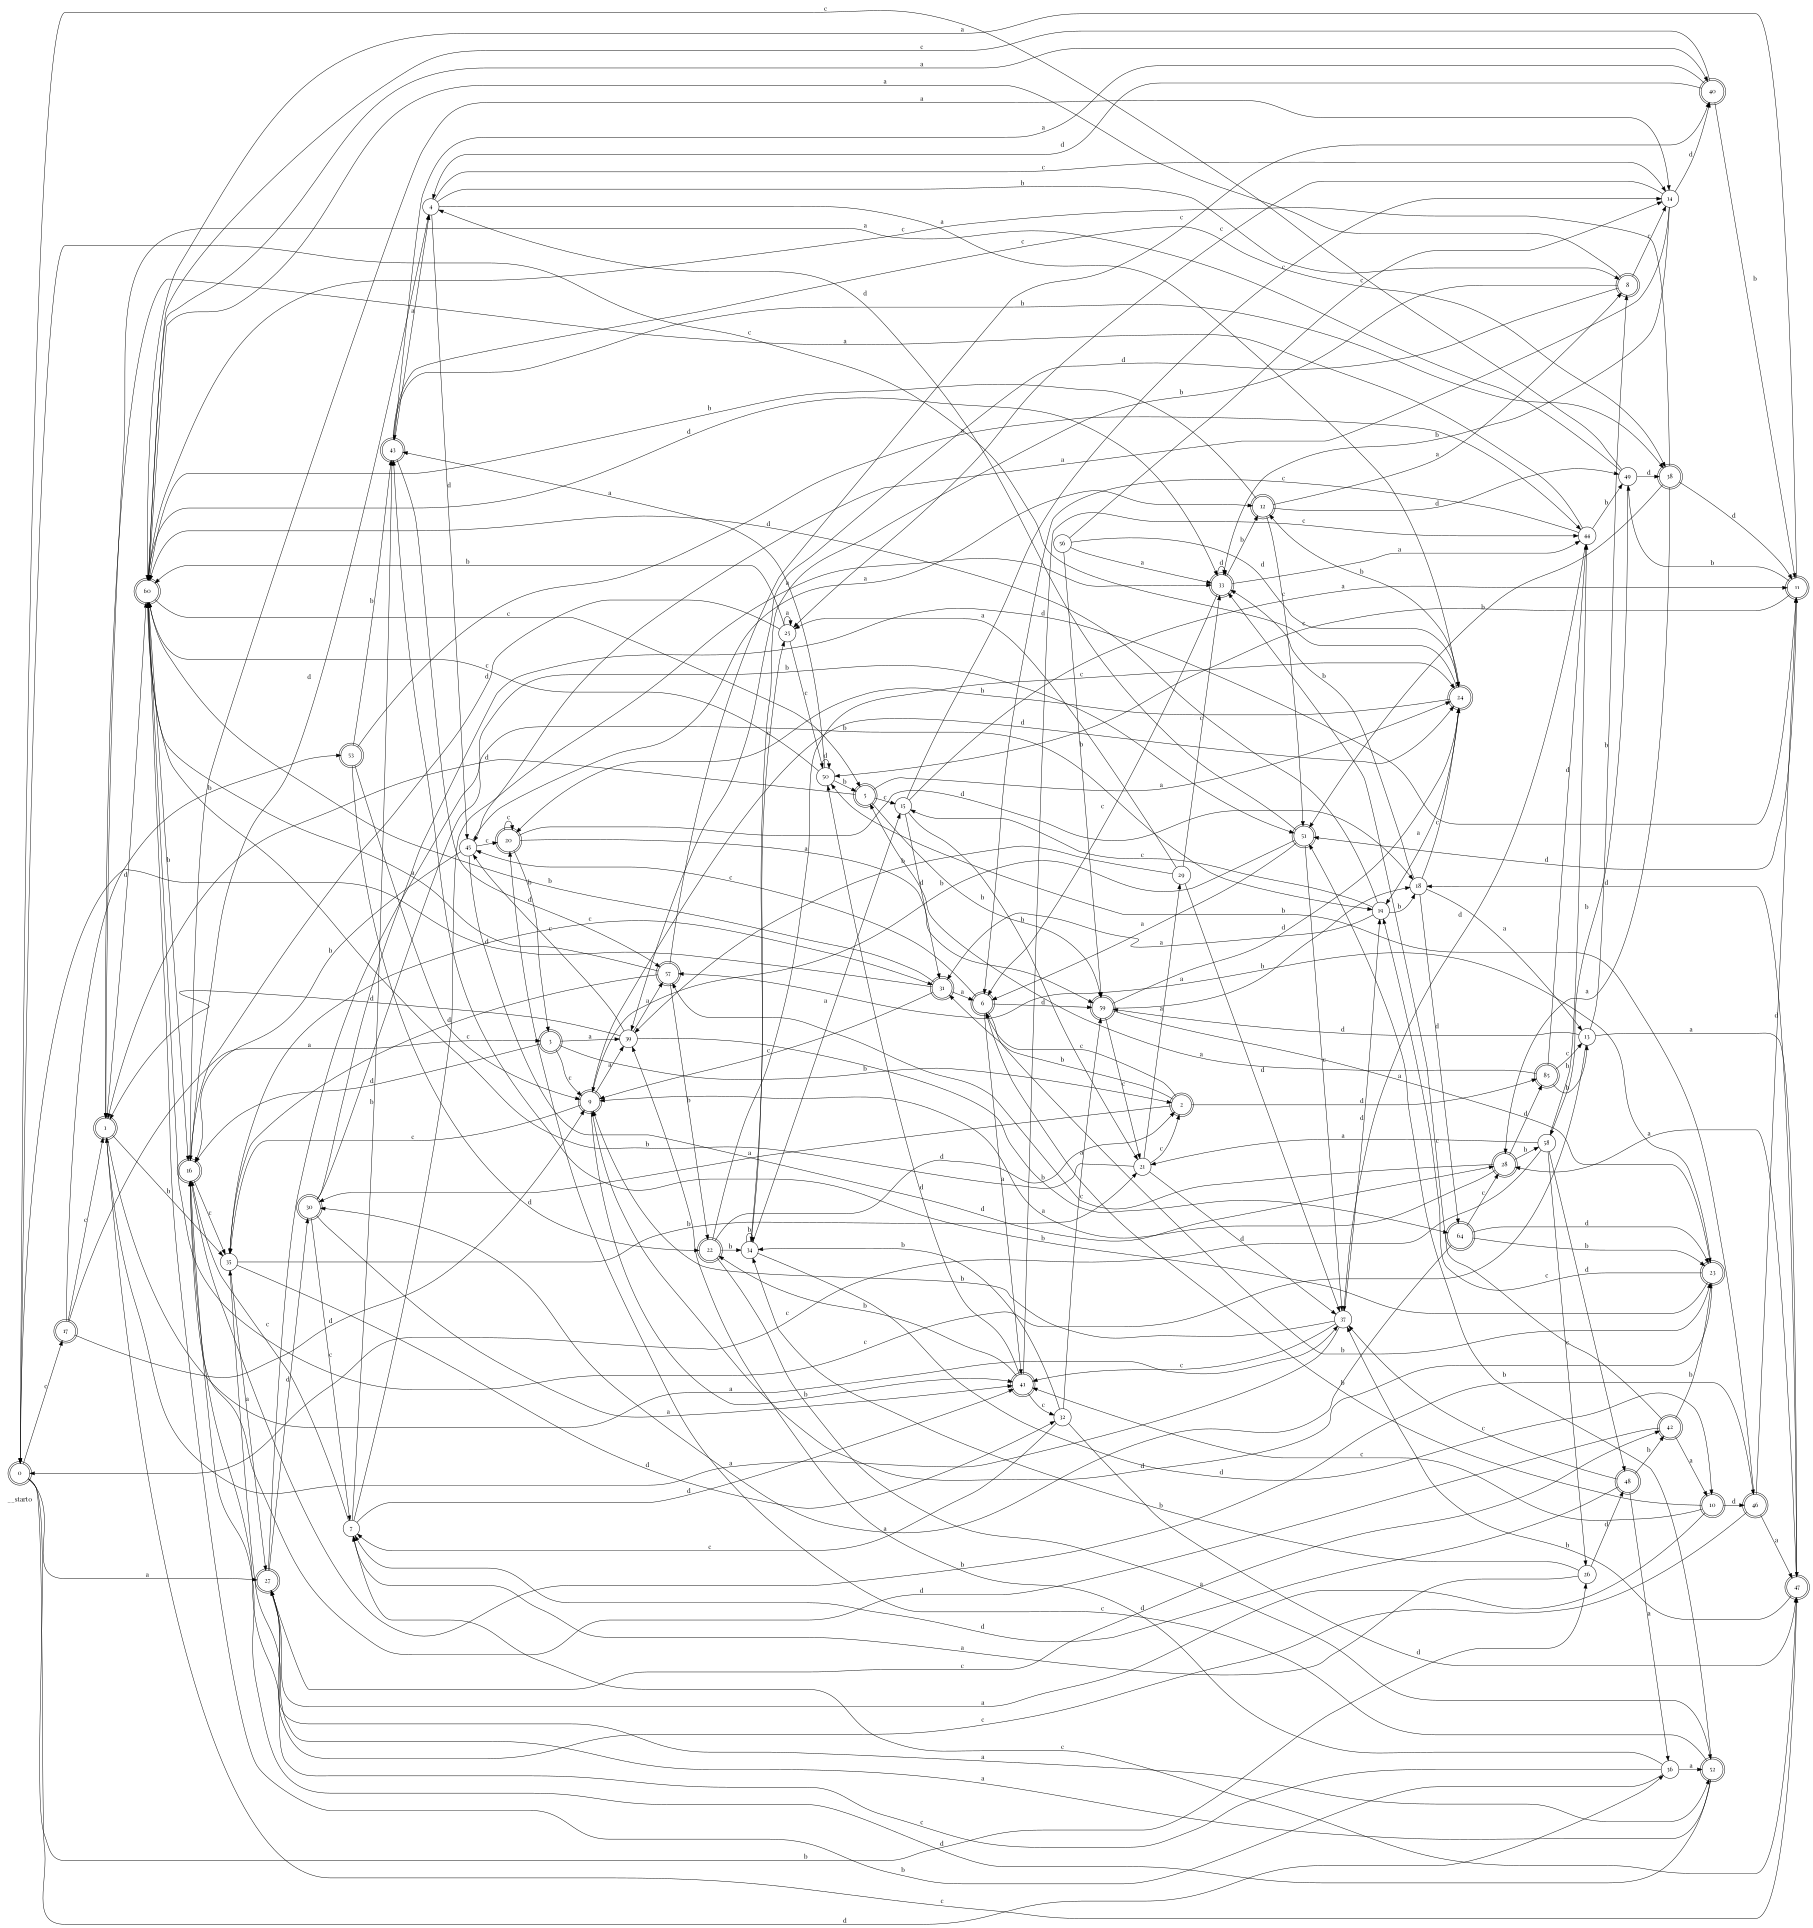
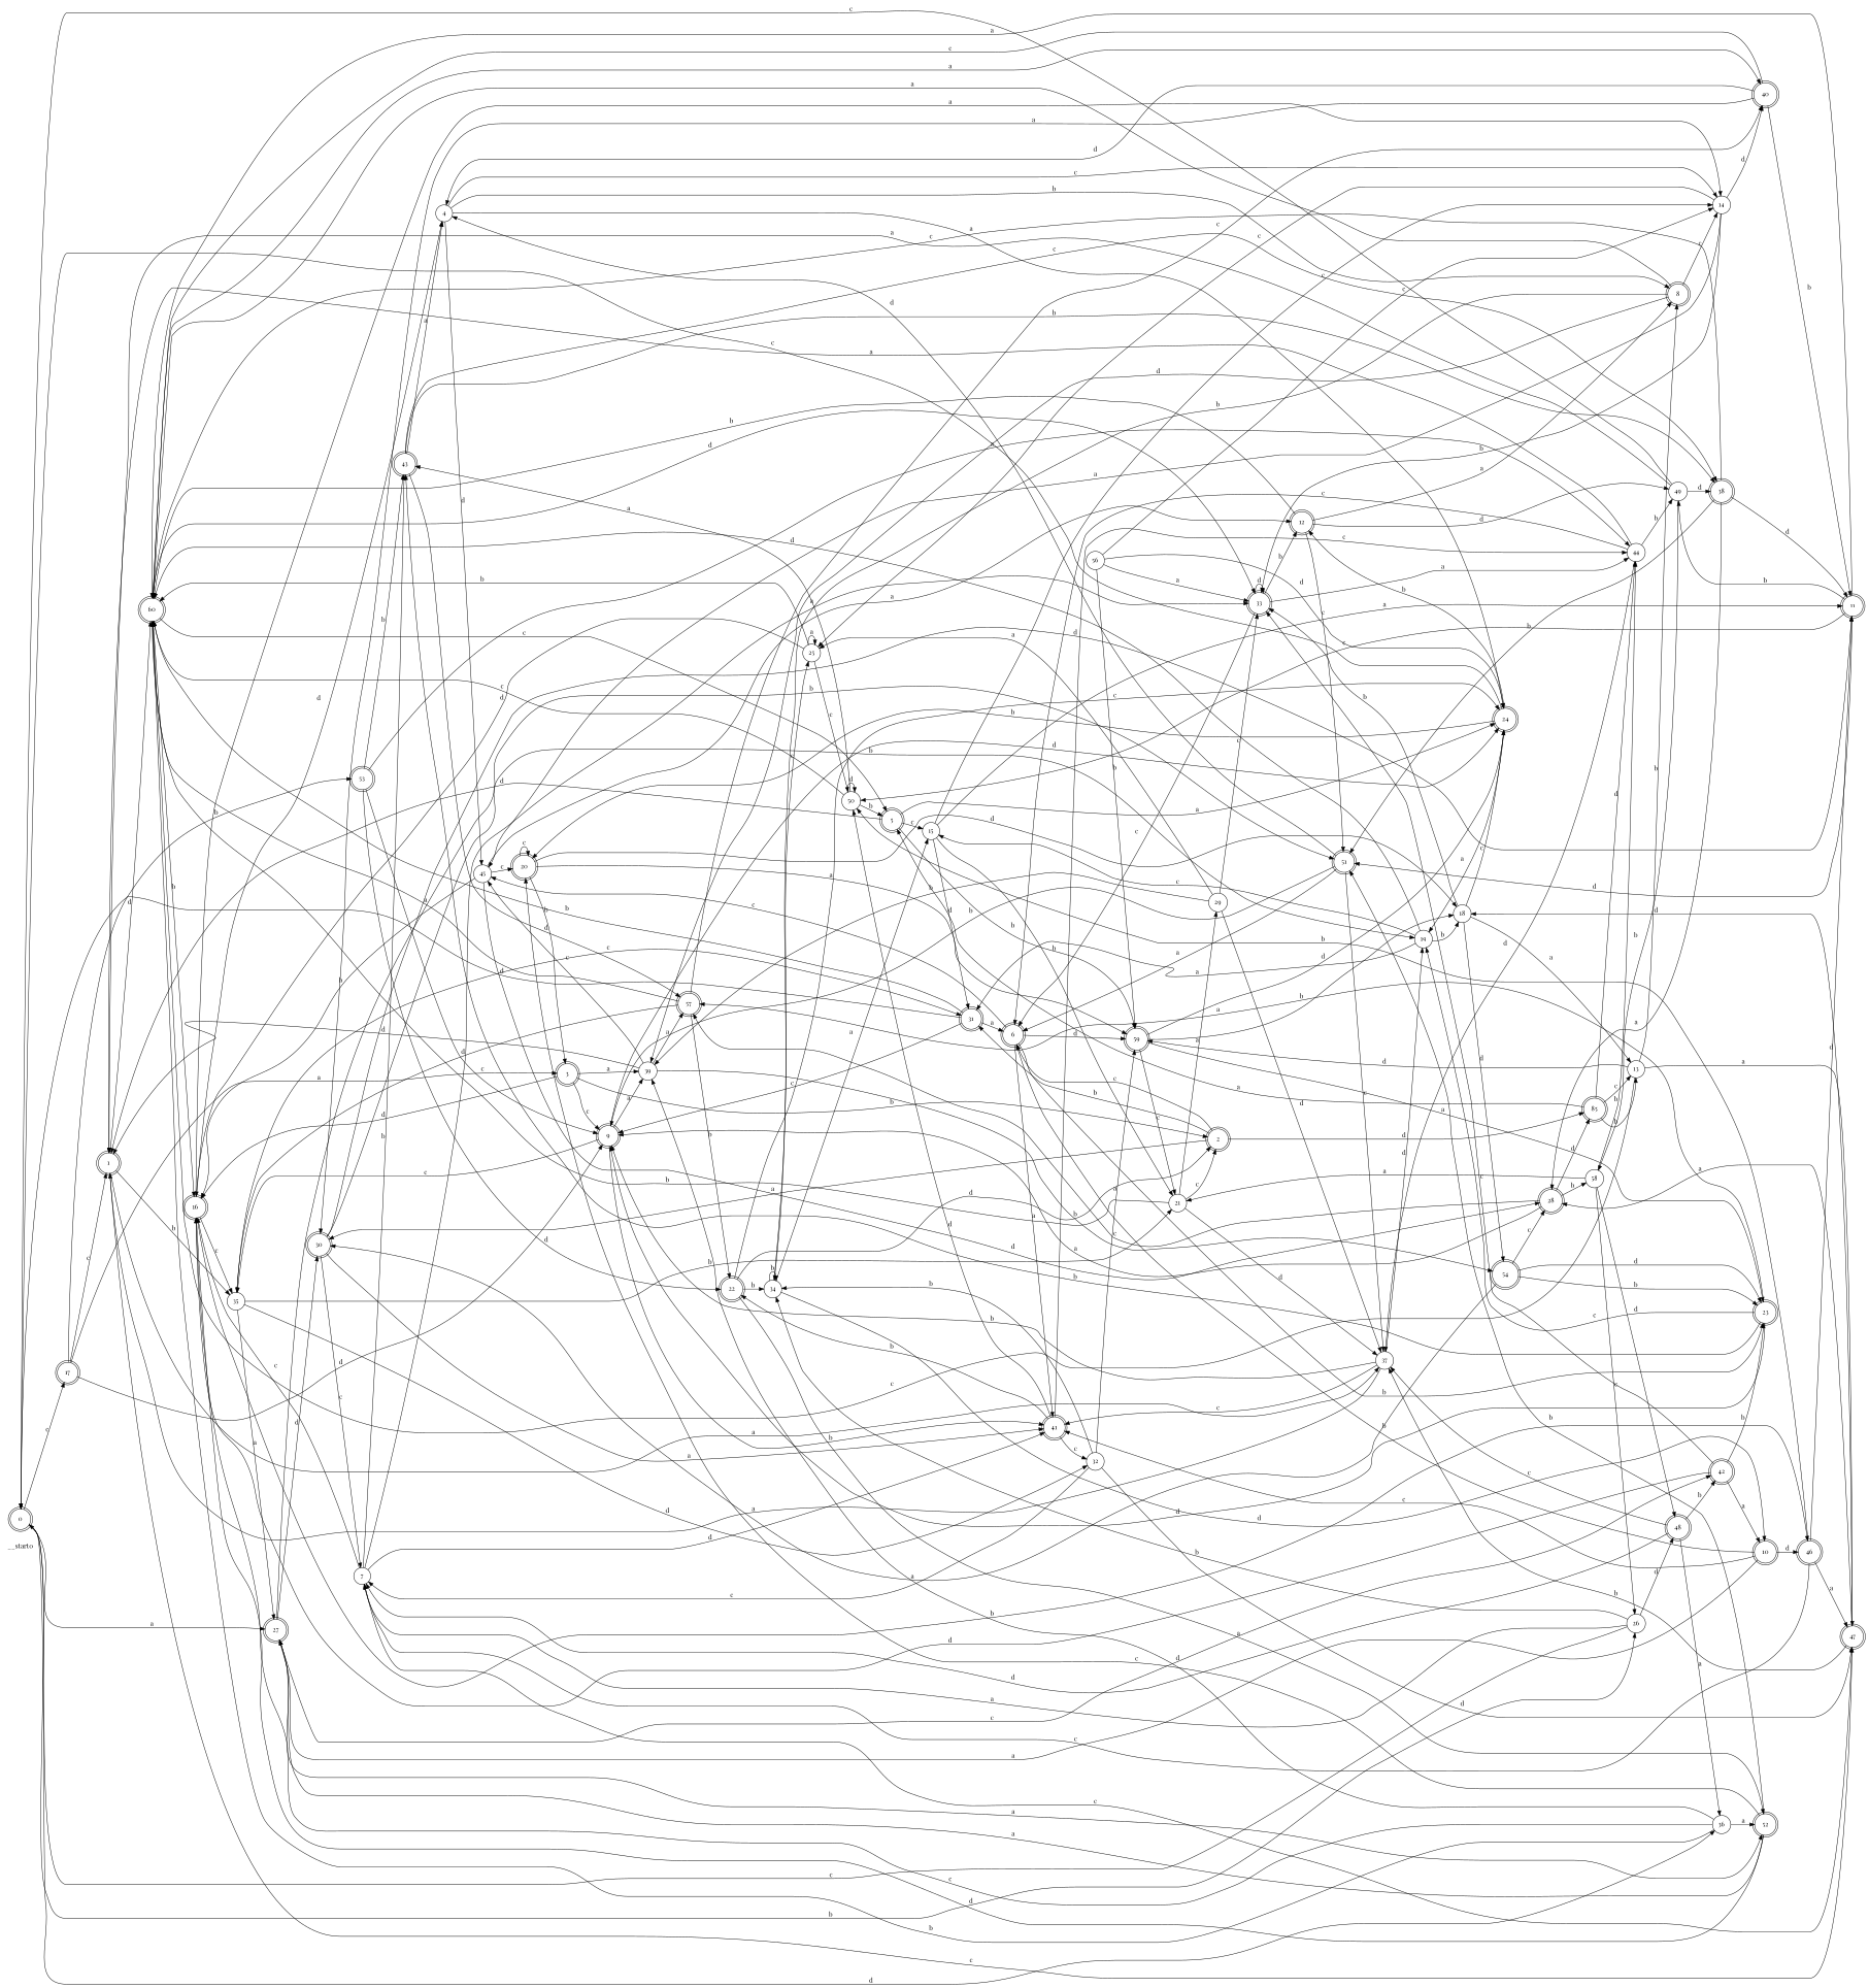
  digraph {
    fontname="Playfair Display"
    rankdir=LR
    node [fontname="Playfair Display" shape=doublecircle color=black fillcolor=white style="rounded,filled"]
    edge [fontname="Playfair Display"]
    __start0 [shape=none color="" fillcolor="" style=""]
    n2 [label=0]
    n3 [label=17]
    n4 [label=26 shape=circle style=filled]
    n5 [label=27]
    n6 [label=36 shape=circle style=filled]
    n7 [label=1]
    n8 [label=3]
    n9 [label=9]
    n10 [label=53]
    n11 [label=7 shape=circle style=filled]
    n12 [label=34 shape=circle style=filled]
    n13 [label=48]
    n14 [label=30]
    n15 [label=51]
    n16 [label=52]
    n17 [label=42]
    n18 [label=60]
    n19 [label=16]
    n20 [label=39 shape=circle style=filled]
    n21 [label=35 shape=circle style=filled]
    n22 [label=37 shape=circle style=filled]
    n23 [label=47]
    n24 [label=31]
    n25 [label=21 shape=circle style=filled]
    n26 [label=32 shape=circle style=filled]
    n27 [label=41]
    n28 [label=19 shape=circle style=filled]
    n29 [label=18 shape=circle style=filled]
    n30 [label=28]
    n31 [label=5]
    n32 [label=33]
    n33 [label=40]
    n34 [label=2]
    n35 [label=6]
    n36 [label=85]
    n37 [label=45 shape=circle style=filled]
    n38 [label=59]
    n39 [label=23]
    n40 [label=11]
    n41 [label=13 shape=circle style=filled]
    n42 [label=44 shape=circle style=filled]
    n43 [label=24]
    n44 [label=4 shape=circle style=filled]
    n45 [label=14 shape=circle style=filled]
    n46 [label=46]
-   n47 [label=64]
+   n47 [label=54]
    n48 [label=57]
    n49 [label=8]
    n50 [label=25 shape=circle style=filled]
    n51 [label=12]
    n52 [label=20]
    n53 [label=15 shape=circle style=filled]
    n54 [label=43]
    n55 [label=50 shape=circle style=filled]
    n56 [label=22]
    n57 [label=38]
    n58 [label=10]
    n59 [label=49 shape=circle style=filled]
    n60 [label=58 shape=circle style=filled]
    n61 [label=29 shape=circle style=filled]
    n62 [label=56 shape=circle style=filled]
    n2 -> n3 [label=c]
    n2 -> n4 [label=b]
    n2 -> n5 [label=a]
    n2 -> n6 [label=d]
    n3 -> n7 [label=c]
    n3 -> n8 [label=a]
    n3 -> n9 [label=d]
    n3 -> n10 [label=b]
-   n60 -> n2 [label=c]
+   n4 -> n2 [label=c]
    n4 -> n11 [label=a]
    n4 -> n12 [label=b]
    n4 -> n13 [label=d]
    n5 -> n14 [label=d]
    n5 -> n15 [label=b]
    n5 -> n16 [label=a]
    n5 -> n17 [label=c]
    n6 -> n16 [label=a]
    n6 -> n18 [label=b]
    n6 -> n19 [label=c]
    n6 -> n20 [label=d]
    n7 -> n18 [label=d]
    n7 -> n21 [label=b]
    n7 -> n22 [label=a]
    n7 -> n23 [label=c]
    n8 -> n9 [label=c]
    n8 -> n19 [label=d]
    n8 -> n20 [label=a]
    n8 -> n34 [label=b]
    n9 -> n20 [label=a]
    n9 -> n21 [label=c]
    n9 -> n27 [label=b]
    n9 -> n43 [label=d]
    n10 -> n9 [label=c]
    n10 -> n42 [label=a]
    n10 -> n54 [label=b]
    n10 -> n56 [label=d]
    n11 -> n19 [label=c]
    n11 -> n27 [label=d]
    n11 -> n32 [label=a]
    n11 -> n54 [label=b]
    n12 -> n12 [label=b]
    n12 -> n50 [label=c]
    n12 -> n53 [label=a]
    n12 -> n58 [label=d]
    n13 -> n6 [label=a]
    n13 -> n11 [label=d]
    n13 -> n17 [label=b]
    n13 -> n22 [label=c]
    n14 -> n11 [label=c]
    n14 -> n27 [label=a]
    n14 -> n28 [label=b]
    n14 -> n40 [label=d]
    n15 -> n9 [label=b]
    n15 -> n22 [label=c]
    n15 -> n35 [label=a]
    n15 -> n44 [label=d]
    n16 -> n5 [label=a]
    n16 -> n15 [label=b]
    n16 -> n19 [label=d]
    n16 -> n52 [label=c]
    n17 -> n19 [label=d]
    n17 -> n32 [label=c]
    n17 -> n39 [label=b]
    n17 -> n58 [label=a]
    n18 -> n19 [label=b]
    n18 -> n31 [label=c]
    n18 -> n32 [label=d]
    n18 -> n33 [label=a]
    n19 -> n21 [label=c]
    n19 -> n44 [label=d]
    n19 -> n45 [label=a]
    n19 -> n46 [label=b]
    n20 -> n7 [label=d]
    n20 -> n37 [label=c]
    n20 -> n47 [label=b]
    n20 -> n48 [label=a]
    n21 -> n5 [label=a]
    n21 -> n24 [label=c]
    n21 -> n25 [label=b]
    n21 -> n26 [label=d]
    n22 -> n7 [label=a]
    n22 -> n9 [label=b]
    n22 -> n27 [label=c]
    n22 -> n28 [label=d]
    n23 -> n11 [label=c]
    n23 -> n22 [label=b]
    n23 -> n29 [label=d]
    n23 -> n30 [label=a]
    n24 -> n2 [label=d]
    n24 -> n9 [label=c]
    n24 -> n18 [label=b]
    n24 -> n35 [label=a]
    n25 -> n18 [label=b]
    n25 -> n22 [label=d]
    n25 -> n34 [label=c]
    n25 -> n61 [label=a]
    n26 -> n11 [label=c]
    n26 -> n12 [label=b]
    n26 -> n23 [label=d]
    n26 -> n38 [label=a]
    n27 -> n26 [label=c]
    n27 -> n42 [label=c]
    n27 -> n55 [label=d]
    n27 -> n56 [label=b]
    n28 -> n18 [label=d]
    n28 -> n24 [label=a]
    n28 -> n29 [label=b]
    n28 -> n53 [label=c]
    n29 -> n32 [label=b]
    n29 -> n41 [label=a]
    n29 -> n43 [label=c]
    n29 -> n47 [label=d]
    n30 -> n9 [label=a]
    n30 -> n36 [label=d]
    n30 -> n48 [label=c]
    n30 -> n60 [label=b]
    n31 -> n7 [label=d]
    n31 -> n38 [label=b]
    n31 -> n43 [label=a]
    n31 -> n53 [label=c]
    n32 -> n32 [label=d]
    n32 -> n35 [label=c]
    n32 -> n42 [label=a]
    n32 -> n51 [label=b]
-   n33 -> n54 [label=a]
+   n33 -> n14 [label=a]
    n33 -> n18 [label=c]
    n33 -> n40 [label=b]
    n33 -> n44 [label=d]
    n34 -> n14 [label=a]
    n34 -> n24 [label=b]
    n34 -> n35 [label=c]
    n34 -> n36 [label=d]
    n35 -> n27 [label=a]
    n35 -> n37 [label=c]
    n35 -> n38 [label=d]
    n35 -> n39 [label=b]
    n36 -> n31 [label=a]
    n36 -> n41 [label=b]
    n36 -> n41 [label=c]
    n36 -> n42 [label=d]
    n37 -> n19 [label=b]
    n37 -> n30 [label=d]
    n37 -> n51 [label=a]
    n37 -> n52 [label=c]
    n38 -> n25 [label=c]
    n38 -> n29 [label=b]
    n38 -> n39 [label=a]
    n38 -> n43 [label=d]
    n39 -> n9 [label=d]
    n39 -> n28 [label=c]
    n39 -> n48 [label=a]
    n39 -> n54 [label=b]
    n40 -> n15 [label=d]
    n40 -> n18 [label=a]
    n40 -> n55 [label=c]
    n40 -> n59 [label=b]
    n41 -> n18 [label=c]
    n41 -> n23 [label=a]
    n41 -> n38 [label=d]
    n41 -> n49 [label=b]
    n42 -> n7 [label=a]
    n42 -> n22 [label=d]
    n42 -> n35 [label=c]
    n42 -> n59 [label=b]
    n43 -> n2 [label=c]
    n43 -> n28 [label=a]
    n43 -> n51 [label=b]
    n43 -> n52 [label=b]
    n44 -> n37 [label=d]
    n44 -> n43 [label=a]
    n44 -> n45 [label=c]
    n44 -> n49 [label=b]
    n45 -> n32 [label=b]
    n45 -> n33 [label=d]
    n45 -> n37 [label=a]
    n45 -> n50 [label=c]
-   n46 -> n21 [label=c]
+   n46 -> n11 [label=c]
    n46 -> n23 [label=a]
    n46 -> n40 [label=d]
    n46 -> n55 [label=b]
    n47 -> n14 [label=a]
    n47 -> n30 [label=c]
    n47 -> n39 [label=b]
    n47 -> n39 [label=d]
    n48 -> n18 [label=a]
    n48 -> n21 [label=d]
    n48 -> n33 [label=c]
    n48 -> n56 [label=b]
    n49 -> n12 [label=b]
    n49 -> n18 [label=a]
    n49 -> n20 [label=d]
    n49 -> n45 [label=c]
    n50 -> n18 [label=b]
    n50 -> n19 [label=d]
    n50 -> n50 [label=a]
    n50 -> n55 [label=c]
    n51 -> n15 [label=c]
    n51 -> n18 [label=b]
    n51 -> n49 [label=a]
    n51 -> n59 [label=d]
    n52 -> n8 [label=b]
    n52 -> n29 [label=d]
    n52 -> n38 [label=a]
    n52 -> n52 [label=c]
    n53 -> n24 [label=d]
    n53 -> n25 [label=b]
    n53 -> n40 [label=a]
    n53 -> n45 [label=c]
    n54 -> n44 [label=a]
    n54 -> n48 [label=d]
    n54 -> n57 [label=b]
    n54 -> n57 [label=c]
    n55 -> n18 [label=c]
    n55 -> n31 [label=b]
    n55 -> n54 [label=a]
    n55 -> n55 [label=d]
    n56 -> n12 [label=b]
    n56 -> n16 [label=a]
    n56 -> n34 [label=d]
    n56 -> n43 [label=c]
    n57 -> n15 [label=b]
    n57 -> n18 [label=c]
    n57 -> n30 [label=a]
    n57 -> n40 [label=d]
    n58 -> n5 [label=a]
    n58 -> n27 [label=c]
    n58 -> n35 [label=b]
    n58 -> n46 [label=d]
    n59 -> n2 [label=c]
    n59 -> n7 [label=a]
    n59 -> n57 [label=d]
    n59 -> n60 [label=b]
    n60 -> n4 [label=c]
    n60 -> n13 [label=d]
    n60 -> n25 [label=a]
    n60 -> n42 [label=b]
    n61 -> n20 [label=b]
    n61 -> n22 [label=d]
    n61 -> n32 [label=c]
    n61 -> n50 [label=a]
    n62 -> n32 [label=a]
    n62 -> n38 [label=b]
    n62 -> n43 [label=d]
    n62 -> n45 [label=c]
  }
